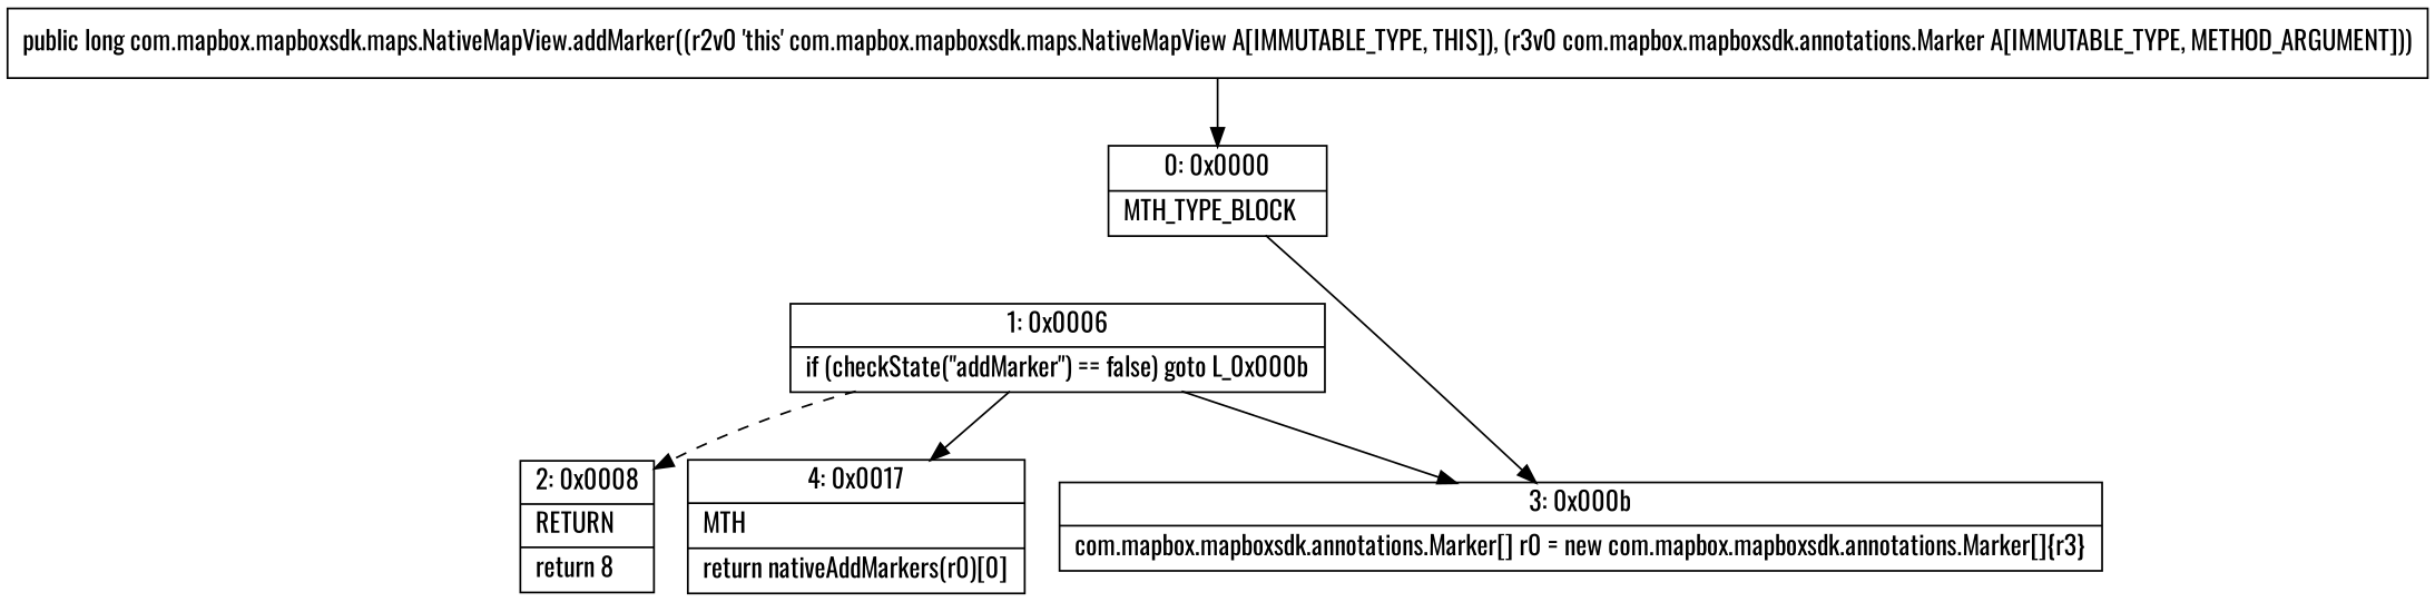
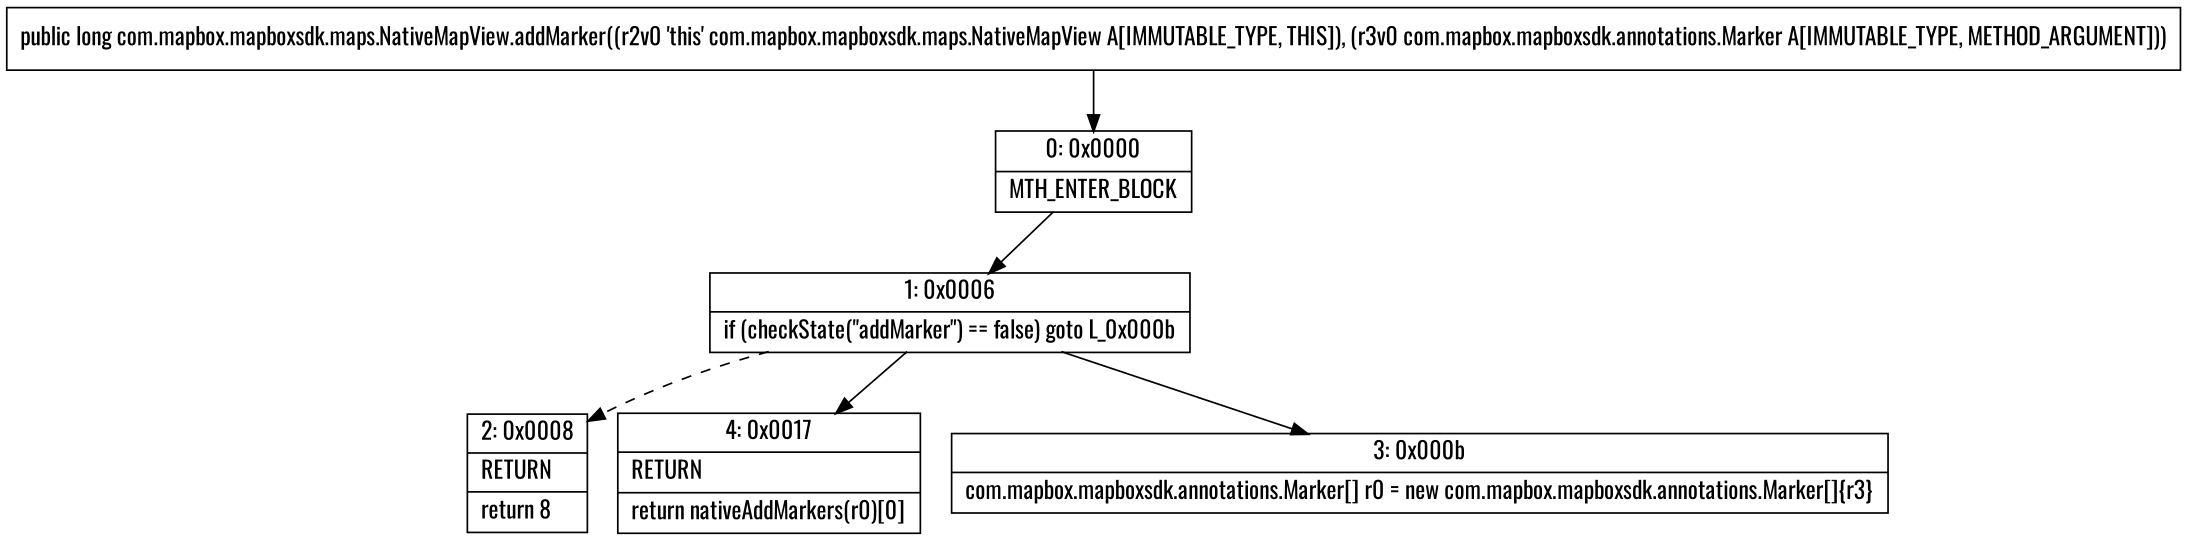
  digraph {
    fontname=Oswald
    node [fontname=Oswald shape=record]
    edge [fontname=Oswald]
-   n1 [label="{0\:\ 0x0000|MTH_TYPE_BLOCK\l}"]
+   n1 [label="{0\:\ 0x0000|MTH_ENTER_BLOCK\l}"]
    n2 [label="{1\:\ 0x0006|if (checkState(\"addMarker\") == false) goto L_0x000b\l}"]
    n3 [label="{2\:\ 0x0008|RETURN\l|return 8\l}"]
    n4 [label="{3\:\ 0x000b|com.mapbox.mapboxsdk.annotations.Marker[] r0 = new com.mapbox.mapboxsdk.annotations.Marker[]\{r3\}\l}"]
-   n5 [label="{4\:\ 0x0017|MTH\l|return nativeAddMarkers(r0)[0]\l}"]
+   n5 [label="{4\:\ 0x0017|RETURN\l|return nativeAddMarkers(r0)[0]\l}"]
    n6 [label="{public long com.mapbox.mapboxsdk.maps.NativeMapView.addMarker((r2v0 'this' com.mapbox.mapboxsdk.maps.NativeMapView A[IMMUTABLE_TYPE, THIS]), (r3v0 com.mapbox.mapboxsdk.annotations.Marker A[IMMUTABLE_TYPE, METHOD_ARGUMENT])) }"]
-   n1 -> n4
+   n1 -> n2
    n2 -> n3 [style=dashed]
    n2 -> n4
    n2 -> n5
    n6 -> n1
  }
